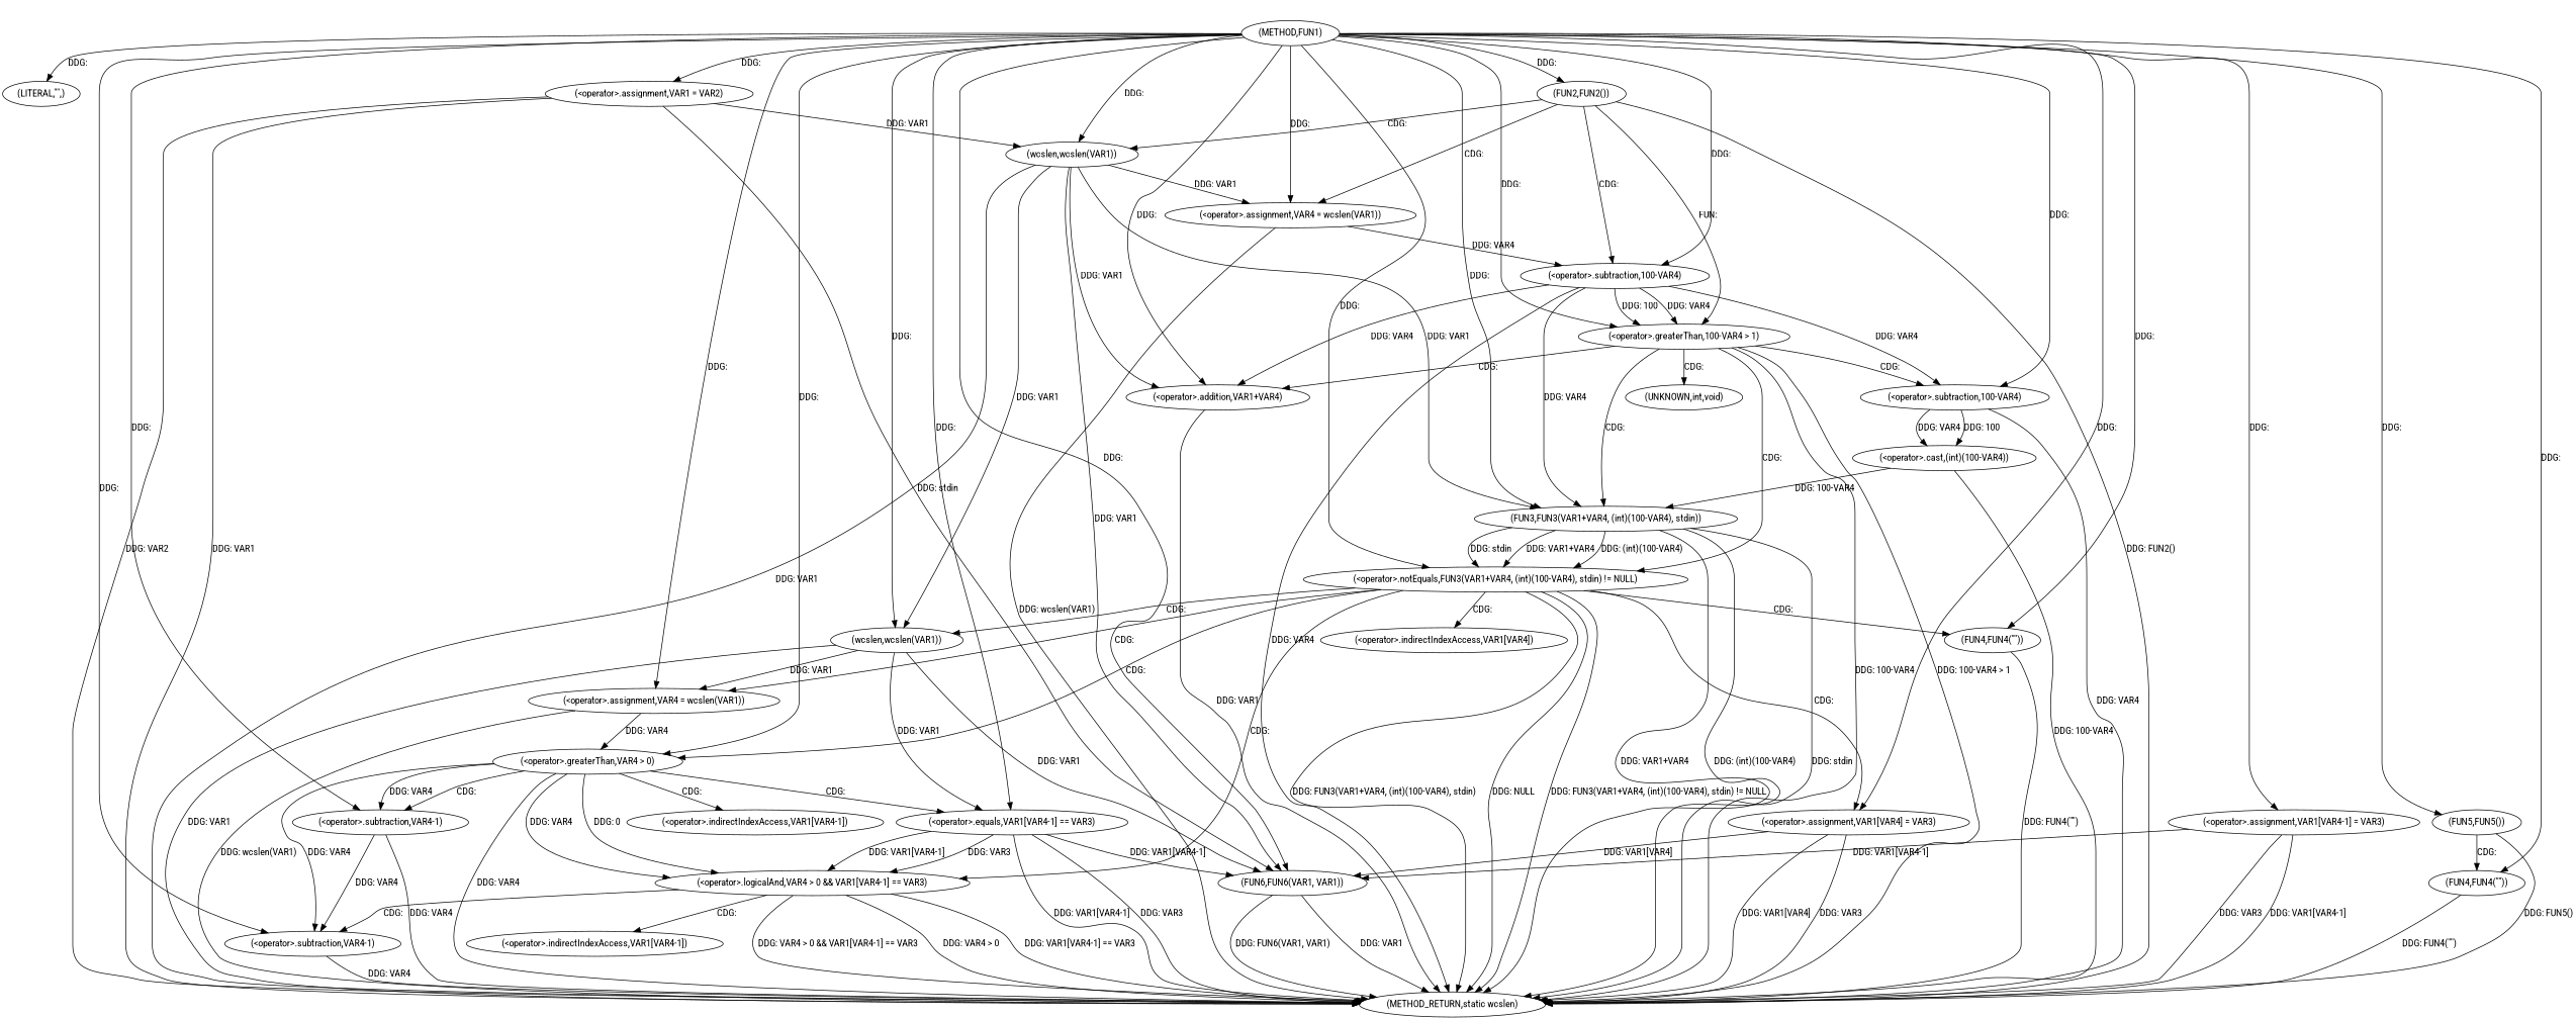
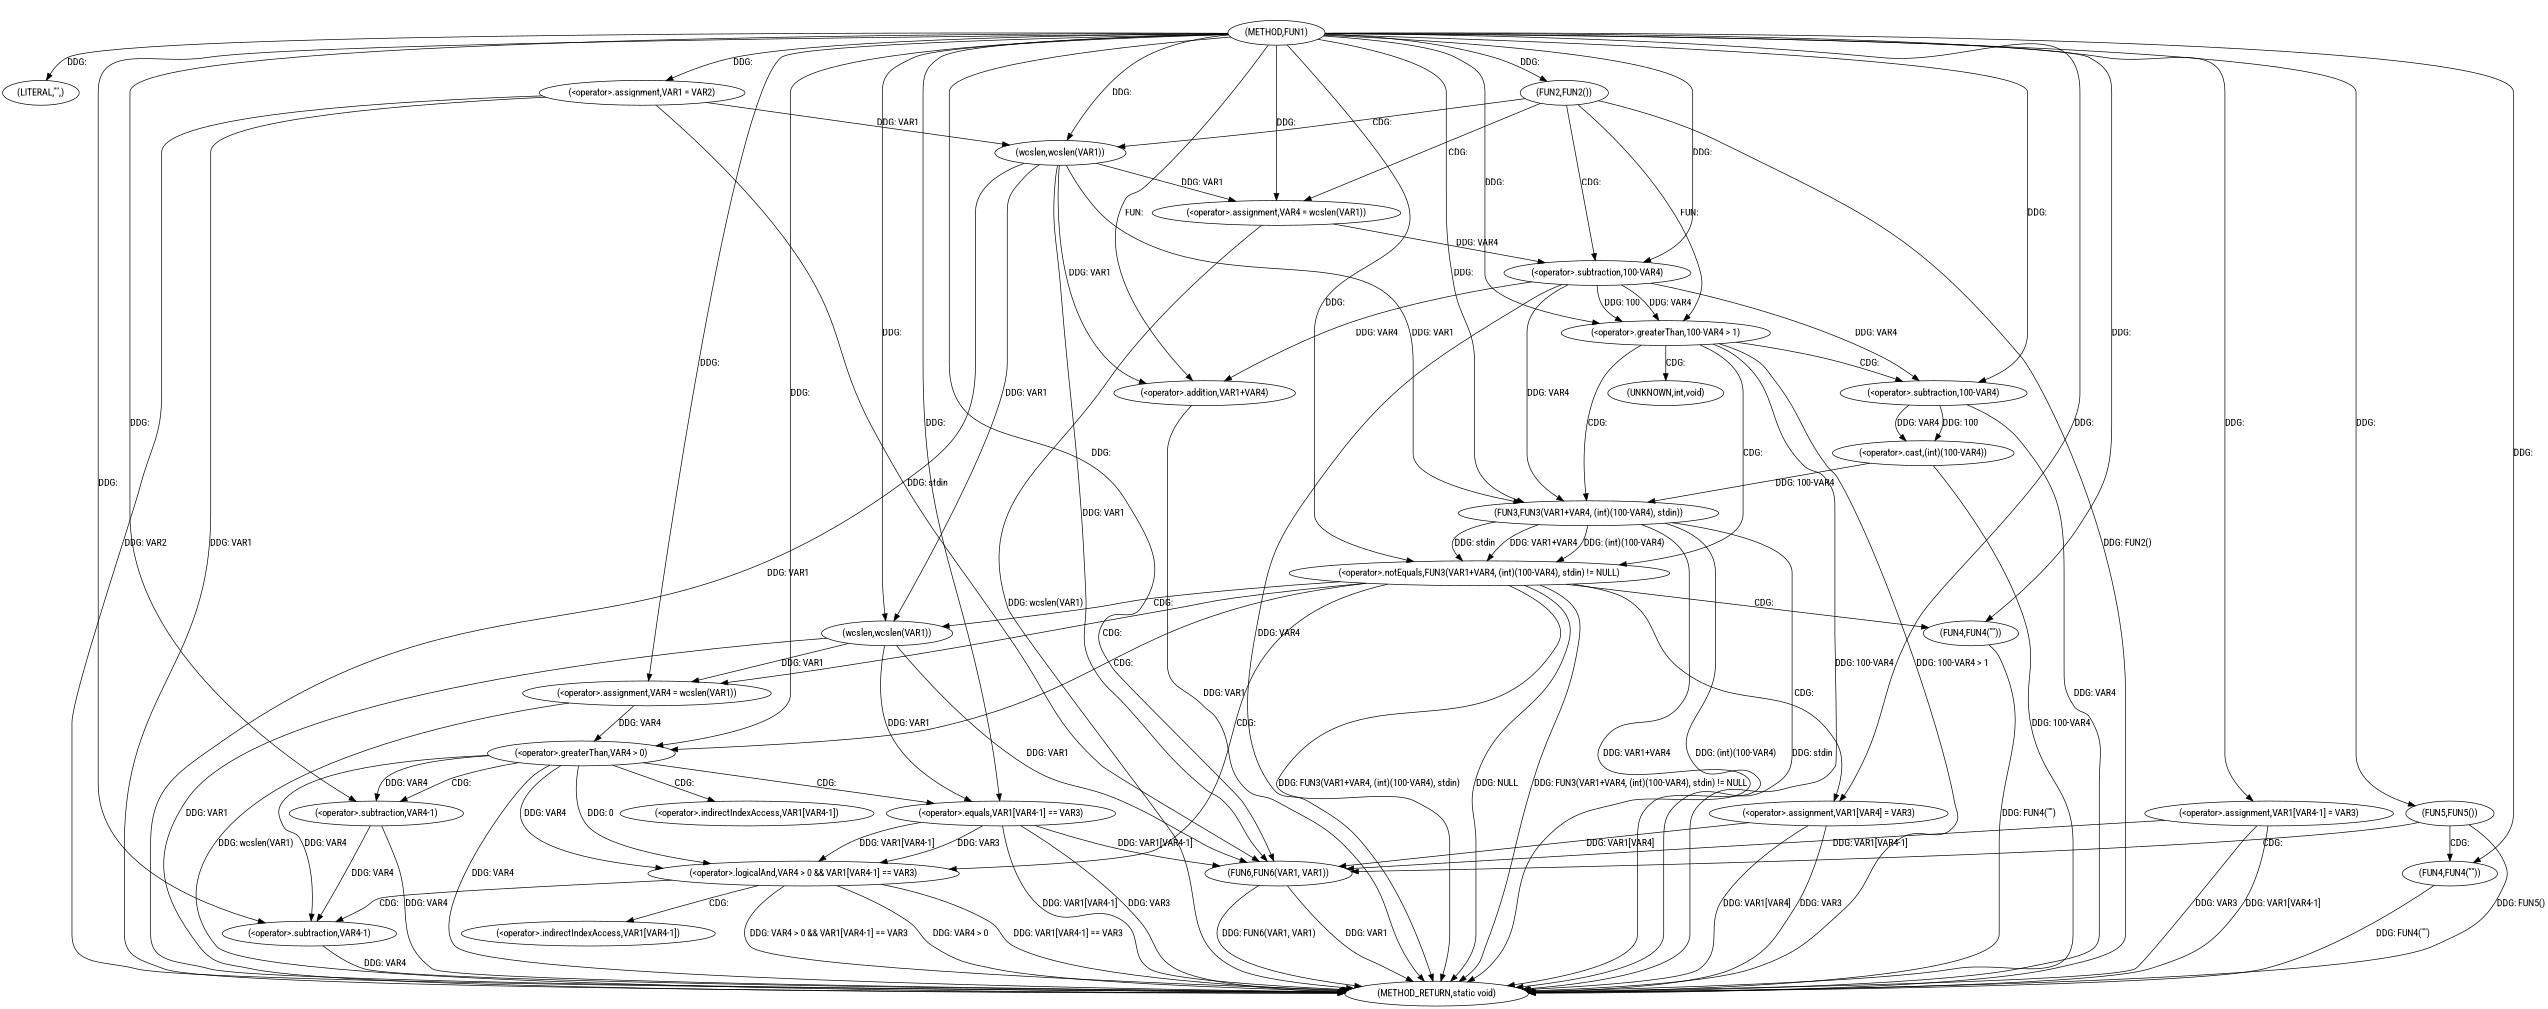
  digraph {
    fontname="Roboto Condensed"
    node [fontname="Roboto Condensed"]
    edge [fontname="Roboto Condensed"]
    n1 [label="(METHOD,FUN1)"]
    n2 [label="(LITERAL,\"\",)"]
    n3 [label="(<operator>.assignment,VAR1 = VAR2)"]
    n4 [label="(FUN2,FUN2())"]
    n5 [label="(<operator>.assignment,VAR4 = wcslen(VAR1))"]
    n6 [label="(wcslen,wcslen(VAR1))"]
    n7 [label="(<operator>.greaterThan,100-VAR4 > 1)"]
    n8 [label="(<operator>.subtraction,100-VAR4)"]
    n9 [label="(<operator>.notEquals,FUN3(VAR1+VAR4, (int)(100-VAR4), stdin) != NULL)"]
    n10 [label="(FUN3,FUN3(VAR1+VAR4, (int)(100-VAR4), stdin))"]
    n11 [label="(<operator>.addition,VAR1+VAR4)"]
    n12 [label="(<operator>.subtraction,100-VAR4)"]
    n13 [label="(<operator>.assignment,VAR4 = wcslen(VAR1))"]
    n14 [label="(wcslen,wcslen(VAR1))"]
    n15 [label="(<operator>.greaterThan,VAR4 > 0)"]
    n16 [label="(<operator>.equals,VAR1[VAR4-1] == VAR3)"]
    n17 [label="(<operator>.subtraction,VAR4-1)"]
    n18 [label="(<operator>.assignment,VAR1[VAR4-1] = VAR3)"]
    n19 [label="(<operator>.subtraction,VAR4-1)"]
    n20 [label="(FUN4,FUN4(\"\"))"]
    n21 [label="(<operator>.assignment,VAR1[VAR4] = VAR3)"]
    n22 [label="(FUN5,FUN5())"]
    n23 [label="(FUN4,FUN4(\"\"))"]
    n24 [label="(FUN6,FUN6(VAR1, VAR1))"]
-   n25 [label="(METHOD_RETURN,static wcslen)"]
+   n25 [label="(METHOD_RETURN,static void)"]
    n26 [label="(UNKNOWN,int,void)"]
    n27 [label="(<operator>.logicalAnd,VAR4 > 0 && VAR1[VAR4-1] == VAR3)"]
-   n28 [label="(<operator>.indirectIndexAccess,VAR1[VAR4])"]
    n29 [label="(<operator>.cast,(int)(100-VAR4))"]
    n30 [label="(<operator>.indirectIndexAccess,VAR1[VAR4-1])"]
    n31 [label="(<operator>.indirectIndexAccess,VAR1[VAR4-1])"]
    n1 -> n2 [label="DDG: "]
    n1 -> n3 [label="DDG: "]
    n1 -> n4 [label="DDG: "]
    n1 -> n5 [label="DDG: "]
    n1 -> n6 [label="DDG: "]
    n1 -> n7 [label="DDG: "]
    n1 -> n8 [label="DDG: "]
    n1 -> n9 [label="DDG: "]
    n1 -> n10 [label="DDG: "]
-   n1 -> n11 [label="DDG: "]
+   n1 -> n11 [label="FUN: "]
    n1 -> n12 [label="DDG: "]
    n1 -> n13 [label="DDG: "]
    n1 -> n14 [label="DDG: "]
    n1 -> n15 [label="DDG: "]
    n1 -> n16 [label="DDG: "]
    n1 -> n17 [label="DDG: "]
    n1 -> n18 [label="DDG: "]
    n1 -> n19 [label="DDG: "]
    n1 -> n20 [label="DDG: "]
    n1 -> n21 [label="DDG: "]
    n1 -> n22 [label="DDG: "]
    n1 -> n23 [label="DDG: "]
    n1 -> n24 [label="DDG: "]
    n3 -> n6 [label="DDG: VAR1"]
    n3 -> n24 [label="DDG: stdin"]
    n3 -> n25 [label="DDG: VAR1"]
    n3 -> n25 [label="DDG: VAR2"]
    n4 -> n5 [label="CDG: "]
    n4 -> n6 [label="CDG: "]
    n4 -> n7 [label="FUN: "]
    n4 -> n8 [label="CDG: "]
    n4 -> n25 [label="DDG: FUN2()"]
    n5 -> n8 [label="DDG: VAR4"]
    n5 -> n25 [label="DDG: wcslen(VAR1)"]
    n6 -> n5 [label="DDG: VAR1"]
    n6 -> n10 [label="DDG: VAR1"]
    n6 -> n11 [label="DDG: VAR1"]
    n6 -> n14 [label="DDG: VAR1"]
    n6 -> n24 [label="DDG: VAR1"]
    n6 -> n25 [label="DDG: VAR1"]
    n7 -> n9 [label="CDG: "]
    n7 -> n10 [label="CDG: "]
-   n7 -> n11 [label="CDG: "]
    n7 -> n12 [label="CDG: "]
    n7 -> n25 [label="DDG: 100-VAR4"]
    n7 -> n25 [label="DDG: 100-VAR4 > 1"]
    n7 -> n26 [label="CDG: "]
    n8 -> n7 [label="DDG: 100"]
    n8 -> n7 [label="DDG: VAR4"]
    n8 -> n10 [label="DDG: VAR4"]
    n8 -> n11 [label="DDG: VAR4"]
    n8 -> n12 [label="DDG: VAR4"]
    n8 -> n25 [label="DDG: VAR4"]
    n9 -> n13 [label="CDG: "]
    n9 -> n14 [label="CDG: "]
    n9 -> n15 [label="CDG: "]
    n9 -> n20 [label="CDG: "]
    n9 -> n21 [label="CDG: "]
    n9 -> n25 [label="DDG: FUN3(VAR1+VAR4, (int)(100-VAR4), stdin)"]
    n9 -> n25 [label="DDG: NULL"]
    n9 -> n25 [label="DDG: FUN3(VAR1+VAR4, (int)(100-VAR4), stdin) != NULL"]
    n9 -> n27 [label="CDG: "]
-   n9 -> n28 [label="CDG: "]
    n10 -> n9 [label="DDG: VAR1+VAR4"]
    n10 -> n9 [label="DDG: (int)(100-VAR4)"]
    n10 -> n9 [label="DDG: stdin"]
    n10 -> n25 [label="DDG: VAR1+VAR4"]
    n10 -> n25 [label="DDG: (int)(100-VAR4)"]
    n10 -> n25 [label="DDG: stdin"]
    n11 -> n25 [label="DDG: VAR1"]
    n12 -> n25 [label="DDG: VAR4"]
    n12 -> n29 [label="DDG: 100"]
    n12 -> n29 [label="DDG: VAR4"]
    n13 -> n15 [label="DDG: VAR4"]
    n13 -> n25 [label="DDG: wcslen(VAR1)"]
    n14 -> n13 [label="DDG: VAR1"]
    n14 -> n16 [label="DDG: VAR1"]
    n14 -> n24 [label="DDG: VAR1"]
    n14 -> n25 [label="DDG: VAR1"]
    n15 -> n16 [label="CDG: "]
    n15 -> n17 [label="DDG: VAR4"]
    n15 -> n17 [label="CDG: "]
    n15 -> n19 [label="DDG: VAR4"]
    n15 -> n25 [label="DDG: VAR4"]
    n15 -> n27 [label="DDG: VAR4"]
    n15 -> n27 [label="DDG: 0"]
    n15 -> n30 [label="CDG: "]
    n16 -> n24 [label="DDG: VAR1[VAR4-1]"]
    n16 -> n25 [label="DDG: VAR1[VAR4-1]"]
    n16 -> n25 [label="DDG: VAR3"]
    n16 -> n27 [label="DDG: VAR1[VAR4-1]"]
    n16 -> n27 [label="DDG: VAR3"]
    n17 -> n19 [label="DDG: VAR4"]
    n17 -> n25 [label="DDG: VAR4"]
    n18 -> n24 [label="DDG: VAR1[VAR4-1]"]
    n18 -> n25 [label="DDG: VAR3"]
    n18 -> n25 [label="DDG: VAR1[VAR4-1]"]
    n19 -> n25 [label="DDG: VAR4"]
    n20 -> n25 [label="DDG: FUN4(\"\")"]
    n21 -> n24 [label="DDG: VAR1[VAR4]"]
    n21 -> n25 [label="DDG: VAR3"]
    n21 -> n25 [label="DDG: VAR1[VAR4]"]
    n22 -> n23 [label="CDG: "]
+   n22 -> n24 [label="CDG: "]
    n22 -> n25 [label="DDG: FUN5()"]
    n23 -> n25 [label="DDG: FUN4(\"\")"]
    n24 -> n25 [label="DDG: VAR1"]
    n24 -> n25 [label="DDG: FUN6(VAR1, VAR1)"]
    n27 -> n19 [label="CDG: "]
    n27 -> n25 [label="DDG: VAR4 > 0 && VAR1[VAR4-1] == VAR3"]
    n27 -> n25 [label="DDG: VAR4 > 0"]
    n27 -> n25 [label="DDG: VAR1[VAR4-1] == VAR3"]
    n27 -> n31 [label="CDG: "]
    n29 -> n10 [label="DDG: 100-VAR4"]
    n29 -> n25 [label="DDG: 100-VAR4"]
  }
